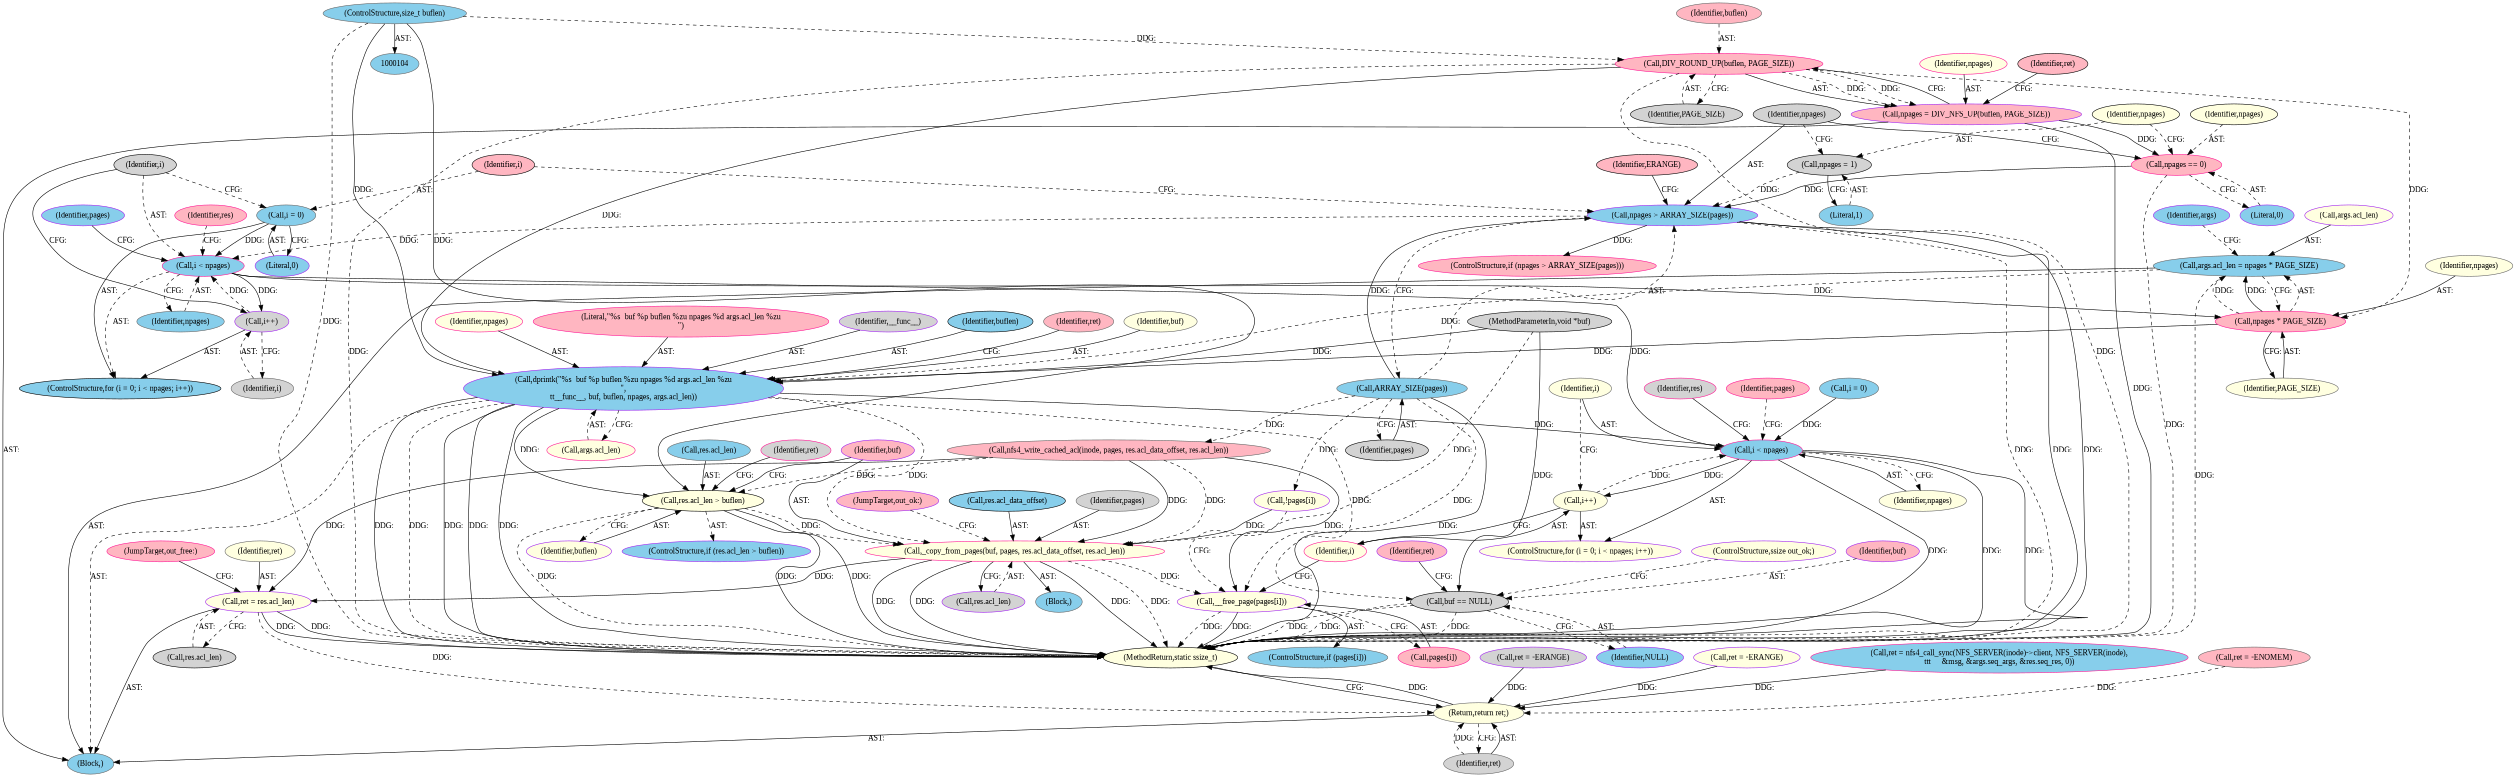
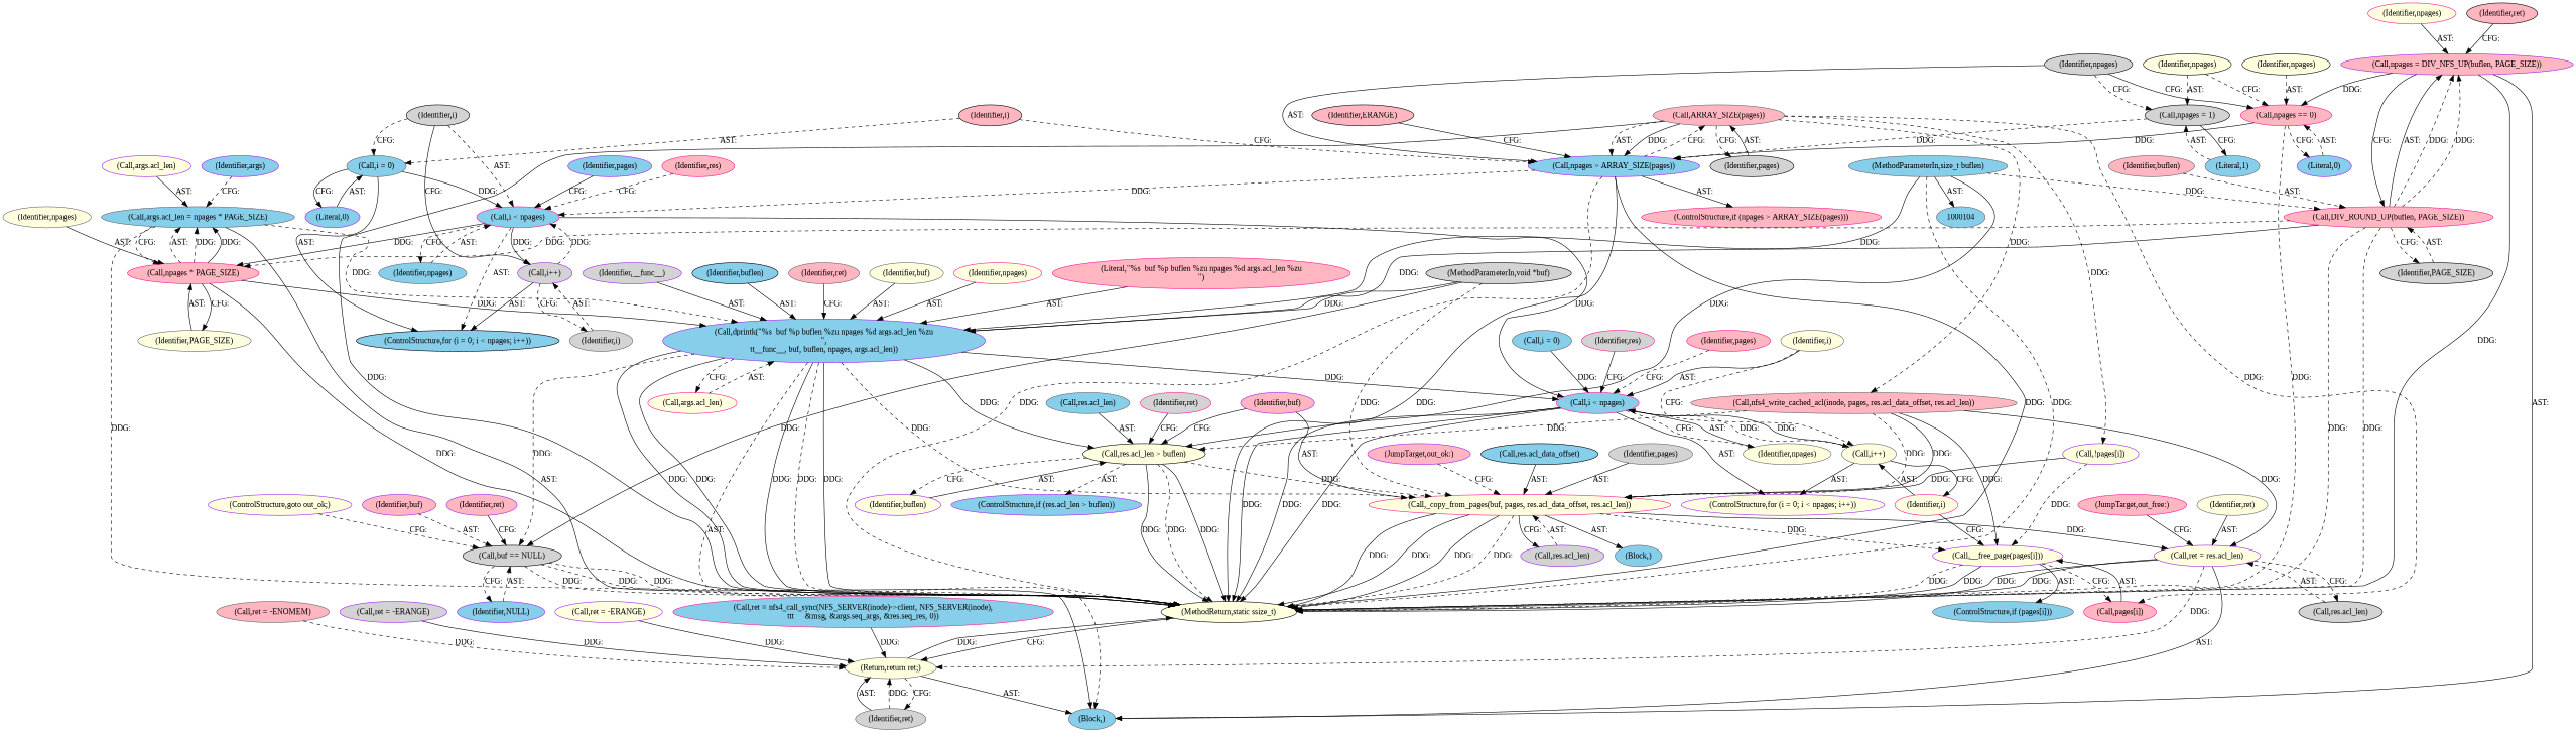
  digraph {
    fontname="Liberation Serif"
    node [color=gray40 fillcolor=skyblue fontname="Liberation Serif" style=filled]
    edge [fontname="Liberation Serif" style=solid]
    n1 [label="(Call,args.acl_len = npages * PAGE_SIZE)"]
    n2 [color=deeppink fillcolor=lightpink label="(Call,npages * PAGE_SIZE)"]
    n3 [color=purple label="(Call,dprintk(\"%s  buf %p buflen %zu npages %d args.acl_len %zu\n\",\n\t\t__func__, buf, buflen, npages, args.acl_len))"]
    n4 [label="(Block,)"]
    n5 [color=black fillcolor=lightyellow label="(MethodReturn,static ssize_t)"]
    n6 [fillcolor=lightyellow label="(Identifier,PAGE_SIZE)"]
    n7 [color=deeppink label="(Call,i < npages)"]
    n8 [color=black fillcolor=lightyellow label="(Call,res.acl_len > buflen)"]
    n9 [color=black fillcolor=lightgrey label="(Call,buf == NULL)"]
    n10 [color=deeppink fillcolor=lightyellow label="(Call,_copy_from_pages(buf, pages, res.acl_data_offset, res.acl_len))"]
    n11 [color=deeppink fillcolor=lightyellow label="(Call,args.acl_len)"]
    n12 [fillcolor=lightyellow label="(Return,return ret;)"]
    n13 [color=deeppink label="(Call,i < npages)"]
    n14 [color=purple fillcolor=lightgrey label="(Call,i++)"]
    n15 [color=black label="(ControlStructure,for (i = 0; i < npages; i++))"]
    n16 [label="(Identifier,npages)"]
    n17 [fillcolor=lightgrey label="(Identifier,i)"]
    n18 [fillcolor=lightyellow label="(Call,i++)"]
    n19 [color=purple fillcolor=lightyellow label="(ControlStructure,for (i = 0; i < npages; i++))"]
    n20 [fillcolor=lightyellow label="(Identifier,npages)"]
    n21 [label="(Call,i = 0)"]
    n22 [color=purple label="(Literal,0)"]
    n23 [color=purple label="(Call,npages > ARRAY_SIZE(pages))"]
-   n24 [label="(Call,ARRAY_SIZE(pages))"]
+   n24 [fillcolor=lightpink label="(Call,ARRAY_SIZE(pages))"]
    n25 [color=deeppink fillcolor=lightpink label="(ControlStructure,if (npages > ARRAY_SIZE(pages)))"]
    n26 [color=purple fillcolor=lightyellow label="(Call,__free_page(pages[i]))"]
    n27 [fillcolor=lightpink label="(Call,nfs4_write_cached_acl(inode, pages, res.acl_data_offset, res.acl_len))"]
    n28 [color=black fillcolor=lightgrey label="(Identifier,pages)"]
    n29 [color=purple fillcolor=lightyellow label="(Call,!pages[i])"]
    n30 [color=black fillcolor=lightgrey label="(Call,npages = 1)"]
    n31 [label="(Literal,1)"]
    n32 [color=deeppink fillcolor=lightpink label="(Call,npages == 0)"]
    n33 [color=purple label="(Literal,0)"]
    n34 [color=purple fillcolor=lightpink label="(Call,npages = DIV_NFS_UP(buflen, PAGE_SIZE))"]
    n35 [color=deeppink fillcolor=lightpink label="(Call,DIV_ROUND_UP(buflen, PAGE_SIZE))"]
    n36 [color=black fillcolor=lightgrey label="(Identifier,PAGE_SIZE)"]
-   n37 [label="(ControlStructure,size_t buflen)"]
+   n37 [label="(MethodParameterIn,size_t buflen)"]
    1000104
    n39 [color=purple fillcolor=lightyellow label="(Identifier,buflen)"]
    n40 [color=purple label="(ControlStructure,if (res.acl_len > buflen))"]
    n41 [label="(ControlStructure,if (pages[i]))"]
    n42 [color=deeppink fillcolor=lightpink label="(Call,pages[i])"]
    n43 [color=purple fillcolor=lightyellow label="(Call,ret = res.acl_len)"]
    n44 [color=purple label="(Identifier,NULL)"]
    n45 [color=purple fillcolor=lightgrey label="(Call,res.acl_len)"]
    n46 [label="(Block,)"]
    n47 [color=black fillcolor=lightgrey label="(Call,res.acl_len)"]
    n48 [fillcolor=lightgrey label="(Identifier,ret)"]
    n49 [color=deeppink fillcolor=lightyellow label="(Identifier,i)"]
    n50 [label="(Call,res.acl_len)"]
    n51 [fillcolor=lightyellow label="(Identifier,buf)"]
    n52 [color=deeppink fillcolor=lightpink label="(JumpTarget,out_free:)"]
    n53 [fillcolor=lightpink label="(Identifier,buflen)"]
    n54 [fillcolor=lightpink label="(Call,ret = -ENOMEM)"]
    n55 [color=deeppink fillcolor=lightpink label="(Identifier,pages)"]
    n56 [color=black fillcolor=lightyellow label="(Identifier,npages)"]
    n57 [color=purple fillcolor=lightgrey label="(Call,ret = -ERANGE)"]
    n58 [color=deeppink fillcolor=lightyellow label="(Identifier,npages)"]
    n59 [color=purple fillcolor=lightyellow label="(Call,ret = -ERANGE)"]
    n60 [color=deeppink fillcolor=lightpink label="(Literal,\"%s  buf %p buflen %zu npages %d args.acl_len %zu\n\")"]
    n61 [color=purple fillcolor=lightyellow label="(Call,args.acl_len)"]
    n62 [color=black fillcolor=lightgrey label="(Identifier,npages)"]
    n63 [color=black fillcolor=lightpink label="(Identifier,ERANGE)"]
    n64 [color=purple fillcolor=lightgrey label="(Identifier,__func__)"]
    n65 [fillcolor=lightyellow label="(Identifier,npages)"]
    n66 [color=deeppink fillcolor=lightgrey label="(Identifier,ret)"]
    n67 [color=purple fillcolor=lightpink label="(Identifier,buf)"]
    n68 [color=purple fillcolor=lightpink label="(Identifier,ret)"]
    n69 [fillcolor=lightyellow label="(Identifier,i)"]
    n70 [color=deeppink fillcolor=lightpink label="(Identifier,res)"]
    n71 [color=purple fillcolor=lightpink label="(JumpTarget,out_ok:)"]
    n72 [color=black fillcolor=lightyellow label="(Identifier,npages)"]
    n73 [color=black fillcolor=lightpink label="(Identifier,i)"]
    n74 [color=black fillcolor=lightgrey label="(MethodParameterIn,void *buf)"]
    n75 [color=deeppink fillcolor=lightyellow label="(Identifier,npages)"]
    n76 [fillcolor=lightyellow label="(Identifier,ret)"]
    n77 [label="(Call,i = 0)"]
    n78 [color=black label="(Identifier,buflen)"]
    n79 [color=deeppink fillcolor=lightgrey label="(Identifier,res)"]
    n80 [color=purple label="(Identifier,args)"]
    n81 [color=deeppink label="(Call,ret = nfs4_call_sync(NFS_SERVER(inode)->client, NFS_SERVER(inode),\n\t\t\t     &msg, &args.seq_args, &res.seq_res, 0))"]
    n82 [color=black fillcolor=lightgrey label="(Identifier,i)"]
    n83 [fillcolor=lightpink label="(Identifier,ret)"]
    n84 [color=purple fillcolor=lightpink label="(Identifier,buf)"]
    n85 [color=black label="(Call,res.acl_data_offset)"]
    n86 [color=purple label="(Identifier,pages)"]
    n87 [fillcolor=lightgrey label="(Identifier,pages)"]
-   n88 [color=purple fillcolor=lightyellow label="(ControlStructure,ssize out_ok;)"]
+   n88 [color=purple fillcolor=lightyellow label="(ControlStructure,goto out_ok;)"]
    n89 [color=black fillcolor=lightpink label="(Identifier,ret)"]
    n1 -> n2 [label="CFG: " style=dashed]
    n1 -> n3 [label="DDG: " style=dashed]
    n1 -> n4 [label="AST: "]
    n1 -> n5 [label="DDG: " style=dashed]
    n2 -> n1 [label="AST: " style=dashed]
    n2 -> n1 [label="DDG: " style=dashed]
    n2 -> n1 [label="DDG: "]
    n2 -> n3 [label="DDG: "]
+   n2 -> n5 [label="DDG: "]
    n2 -> n6 [label="CFG: "]
    n3 -> n4 [label="AST: " style=dashed]
    n3 -> n5 [label="DDG: "]
    n3 -> n5 [label="DDG: "]
    n3 -> n5 [label="DDG: "]
    n3 -> n5 [label="DDG: " style=dashed]
    n3 -> n5 [label="DDG: "]
    n3 -> n7 [label="DDG: "]
    n3 -> n8 [label="DDG: "]
    n3 -> n9 [label="DDG: " style=dashed]
    n3 -> n10 [label="DDG: " style=dashed]
    n3 -> n11 [label="CFG: " style=dashed]
    n5 -> n12 [label="CFG: "]
    n6 -> n2 [label="AST: "]
    n7 -> n5 [label="DDG: "]
    n7 -> n5 [label="DDG: "]
    n7 -> n5 [label="DDG: "]
    n7 -> n18 [label="DDG: "]
    n7 -> n19 [label="AST: "]
    n7 -> n20 [label="CFG: " style=dashed]
    n8 -> n5 [label="DDG: " style=dashed]
    n8 -> n5 [label="DDG: "]
    n8 -> n5 [label="DDG: "]
    n8 -> n10 [label="DDG: " style=dashed]
    n8 -> n39 [label="CFG: " style=dashed]
    n8 -> n40 [label="AST: " style=dashed]
    n9 -> n5 [label="DDG: " style=dashed]
    n9 -> n5 [label="DDG: " style=dashed]
    n9 -> n5 [label="DDG: " style=dashed]
    n9 -> n44 [label="CFG: " style=dashed]
    n10 -> n5 [label="DDG: "]
    n10 -> n5 [label="DDG: "]
    n10 -> n5 [label="DDG: "]
    n10 -> n5 [label="DDG: " style=dashed]
    n10 -> n26 [label="DDG: " style=dashed]
    n10 -> n43 [label="DDG: "]
    n10 -> n45 [label="CFG: "]
    n10 -> n46 [label="AST: "]
    n11 -> n3 [label="AST: " style=dashed]
    n12 -> n4 [label="AST: "]
    n12 -> n5 [label="DDG: "]
    n12 -> n48 [label="CFG: " style=dashed]
    n13 -> n2 [label="DDG: "]
    n13 -> n7 [label="DDG: "]
    n13 -> n14 [label="DDG: "]
    n13 -> n15 [label="AST: " style=dashed]
    n13 -> n16 [label="CFG: " style=dashed]
    n14 -> n13 [label="DDG: " style=dashed]
    n14 -> n15 [label="AST: "]
    n14 -> n17 [label="CFG: " style=dashed]
    n16 -> n13 [label="AST: " style=dashed]
    n17 -> n14 [label="AST: " style=dashed]
    n18 -> n7 [label="DDG: " style=dashed]
    n18 -> n19 [label="AST: "]
    n18 -> n49 [label="CFG: "]
    n20 -> n7 [label="AST: "]
    n21 -> n13 [label="DDG: "]
    n21 -> n15 [label="AST: "]
    n21 -> n22 [label="CFG: "]
    n22 -> n21 [label="AST: "]
    n23 -> n5 [label="DDG: " style=dashed]
    n23 -> n5 [label="DDG: "]
    n23 -> n5 [label="DDG: "]
    n23 -> n13 [label="DDG: " style=dashed]
    n23 -> n24 [label="CFG: " style=dashed]
-   n23 -> n25 [label="DDG: "]
+   n23 -> n25 [label="AST: "]
    n24 -> n5 [label="DDG: "]
    n24 -> n23 [label="AST: " style=dashed]
    n24 -> n23 [label="DDG: "]
-   n24 -> n26 [label="DDG: " style=dashed]
+   n24 -> n42 [label="DDG: " style=dashed]
    n24 -> n27 [label="DDG: " style=dashed]
    n24 -> n28 [label="CFG: " style=dashed]
    n24 -> n29 [label="DDG: " style=dashed]
    n26 -> n5 [label="DDG: " style=dashed]
    n26 -> n5 [label="DDG: "]
    n26 -> n41 [label="AST: "]
    n26 -> n42 [label="CFG: " style=dashed]
    n27 -> n8 [label="DDG: " style=dashed]
    n27 -> n10 [label="DDG: " style=dashed]
    n27 -> n10 [label="DDG: "]
    n27 -> n26 [label="DDG: "]
    n27 -> n43 [label="DDG: "]
    n28 -> n24 [label="AST: "]
    n29 -> n10 [label="DDG: "]
-   n29 -> n26 [label="CFG: " style=dashed]
+   n29 -> n26 [label="DDG: " style=dashed]
    n30 -> n23 [label="DDG: " style=dashed]
    n30 -> n31 [label="CFG: "]
    n31 -> n30 [label="AST: " style=dashed]
    n32 -> n5 [label="DDG: " style=dashed]
    n32 -> n23 [label="DDG: "]
    n32 -> n33 [label="CFG: " style=dashed]
    n33 -> n32 [label="AST: " style=dashed]
    n34 -> n4 [label="AST: "]
    n34 -> n5 [label="DDG: "]
    n34 -> n32 [label="DDG: "]
    n34 -> n35 [label="CFG: "]
    n35 -> n2 [label="DDG: " style=dashed]
    n35 -> n3 [label="DDG: "]
    n35 -> n5 [label="DDG: " style=dashed]
    n35 -> n5 [label="DDG: " style=dashed]
    n35 -> n34 [label="AST: "]
    n35 -> n34 [label="DDG: " style=dashed]
    n35 -> n34 [label="DDG: " style=dashed]
    n35 -> n36 [label="CFG: " style=dashed]
    n36 -> n35 [label="AST: " style=dashed]
    n37 -> n3 [label="DDG: "]
    n37 -> n5 [label="DDG: " style=dashed]
    n37 -> n8 [label="DDG: "]
    n37 -> n35 [label="DDG: " style=dashed]
    n37 -> 1000104 [label="AST: "]
    n39 -> n8 [label="AST: "]
    n42 -> n26 [label="AST: "]
    n43 -> n4 [label="AST: "]
    n43 -> n5 [label="DDG: "]
    n43 -> n5 [label="DDG: "]
    n43 -> n12 [label="DDG: " style=dashed]
    n43 -> n47 [label="CFG: " style=dashed]
    n44 -> n9 [label="AST: " style=dashed]
    n45 -> n10 [label="AST: " style=dashed]
    n47 -> n43 [label="AST: " style=dashed]
    n48 -> n12 [label="AST: "]
    n48 -> n12 [label="DDG: " style=dashed]
    n49 -> n18 [label="AST: "]
    n49 -> n26 [label="CFG: "]
    n50 -> n8 [label="AST: "]
    n51 -> n3 [label="AST: "]
    n52 -> n43 [label="CFG: "]
    n53 -> n35 [label="AST: " style=dashed]
    n54 -> n12 [label="DDG: " style=dashed]
    n55 -> n7 [label="CFG: " style=dashed]
    n56 -> n32 [label="AST: " style=dashed]
    n57 -> n12 [label="DDG: "]
    n58 -> n3 [label="AST: "]
    n59 -> n12 [label="DDG: "]
    n60 -> n3 [label="AST: "]
    n61 -> n1 [label="AST: "]
    n62 -> n23 [label="AST: "]
    n62 -> n30 [label="CFG: " style=dashed]
    n62 -> n32 [label="CFG: "]
    n63 -> n23 [label="CFG: "]
    n64 -> n3 [label="AST: "]
    n65 -> n2 [label="AST: "]
    n66 -> n8 [label="CFG: "]
    n67 -> n9 [label="AST: " style=dashed]
    n68 -> n9 [label="CFG: "]
    n69 -> n7 [label="AST: "]
    n69 -> n18 [label="CFG: " style=dashed]
    n70 -> n13 [label="CFG: " style=dashed]
    n71 -> n10 [label="CFG: " style=dashed]
    n72 -> n30 [label="AST: " style=dashed]
    n72 -> n32 [label="CFG: " style=dashed]
    n73 -> n21 [label="AST: " style=dashed]
    n73 -> n23 [label="CFG: " style=dashed]
    n74 -> n3 [label="DDG: "]
    n74 -> n9 [label="DDG: "]
    n74 -> n10 [label="DDG: " style=dashed]
    n75 -> n34 [label="AST: "]
    n76 -> n43 [label="AST: "]
    n77 -> n7 [label="DDG: "]
    n78 -> n3 [label="AST: "]
    n79 -> n7 [label="CFG: "]
    n80 -> n1 [label="CFG: " style=dashed]
    n81 -> n12 [label="DDG: "]
    n82 -> n13 [label="AST: " style=dashed]
    n82 -> n14 [label="CFG: "]
    n82 -> n21 [label="CFG: " style=dashed]
    n83 -> n3 [label="CFG: "]
    n84 -> n8 [label="CFG: "]
    n84 -> n10 [label="AST: "]
    n85 -> n10 [label="AST: "]
    n86 -> n13 [label="CFG: "]
    n87 -> n10 [label="AST: "]
    n88 -> n9 [label="CFG: " style=dashed]
    n89 -> n34 [label="CFG: "]
  }
